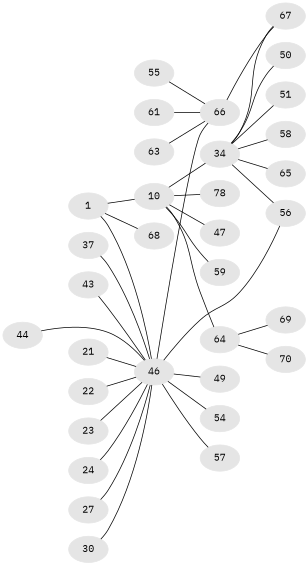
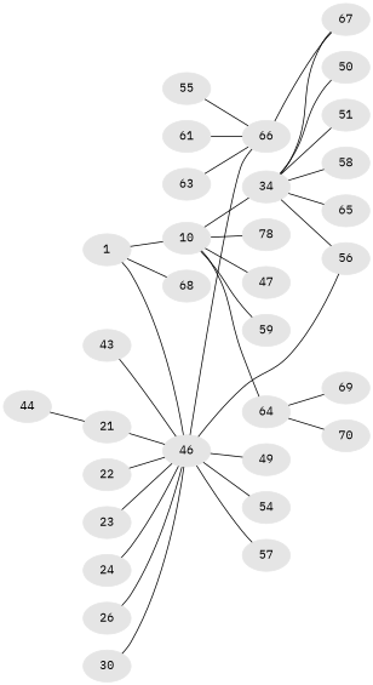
  graph {
    fontname="IBM Plex Mono"
    rankdir=LR
    node [color=gray90 fontname="IBM Plex Mono" style=filled]
    edge [fontname="IBM Plex Mono"]
    10 [super="+9"]
    34 [super="+5+12"]
    n3 [label=78]
    47
    59
    64 [super="+15"]
    1
    46 [super="+26+35+39+14"]
    68
    66 [super="+28+40+48+53"]
    49 [super="+31"]
    54
    56
    57
    50
    51
    58 [super="+41+52"]
    65
    67 [super="+36+42+60"]
    69
    70 [super="+25"]
    21
    22
    23
    24
-   27
+   27 [label=26]
    30
-   37
    43
    44
    55 [super="+45"]
    61
    63
    10 -- 34 [weight=4]
    10 -- n3
    10 -- 47 [weight=2]
    10 -- 59
    10 -- 64
    34 -- 56 [weight=5]
    34 -- 50
    34 -- 51
    34 -- 58
    34 -- 65
    34 -- 67
    64 -- 69
    64 -- 70
    1 -- 10 [weight=2]
    1 -- 46 [weight=2]
    1 -- 68
    46 -- 66
    46 -- 49
    46 -- 54
    46 -- 56
    46 -- 57
    66 -- 67
    21 -- 46
    22 -- 46
    23 -- 46
    24 -- 46
    27 -- 46
    30 -- 46
-   37 -- 46
    43 -- 46
-   44 -- 46
+   44 -- 21
    55 -- 66
    61 -- 66
    63 -- 66
  }
